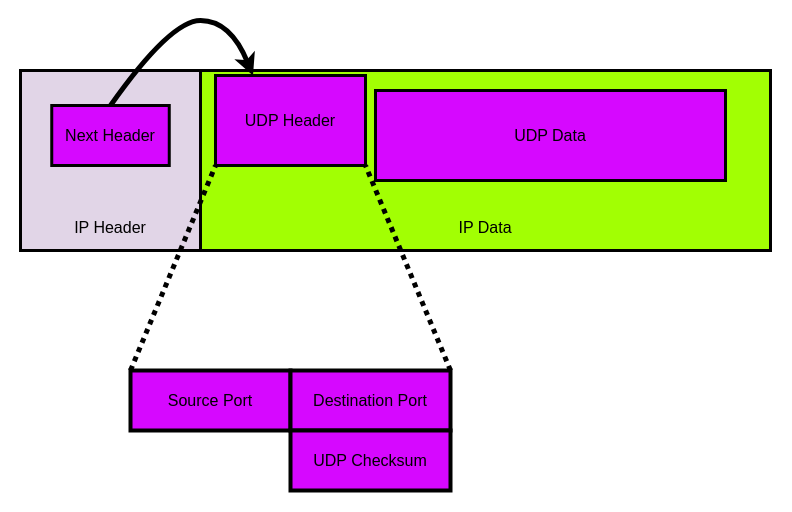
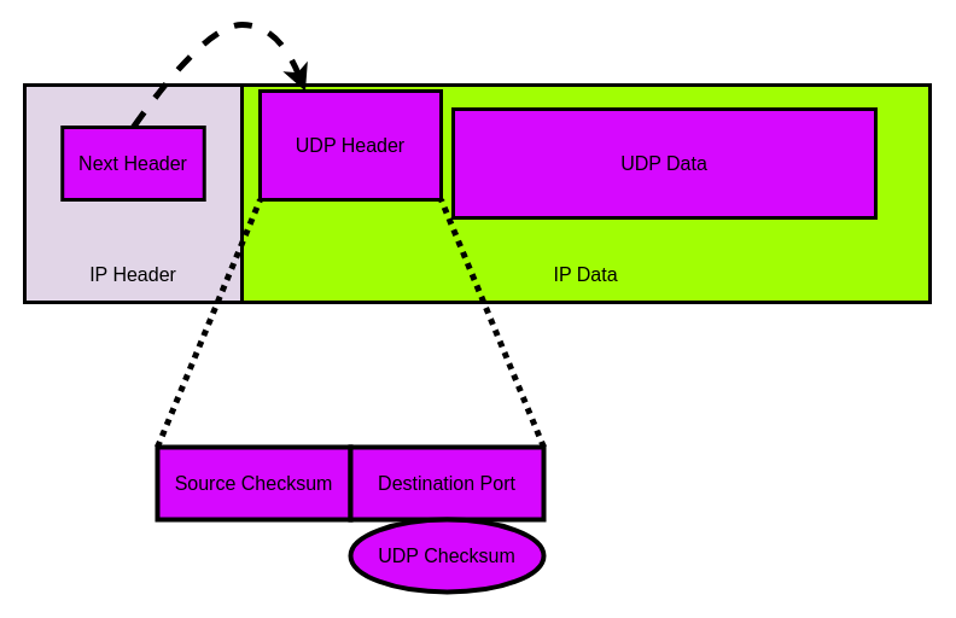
  <mxCell id="0" />
  <mxCell id="1" parent="0" />
  <mxCell id="2" value="&lt;div style=&quot;font-size: 16px;&quot;&gt;&lt;br style=&quot;font-size: 16px;&quot;&gt;&lt;/div&gt;&lt;div style=&quot;font-size: 16px;&quot;&gt;&lt;br&gt;&lt;/div&gt;&lt;div style=&quot;font-size: 16px;&quot;&gt;&lt;br&gt;&lt;/div&gt;&lt;div style=&quot;font-size: 16px;&quot;&gt;&lt;br style=&quot;font-size: 16px;&quot;&gt;&lt;/div&gt;&lt;div style=&quot;font-size: 16px;&quot;&gt;&lt;br style=&quot;font-size: 16px;&quot;&gt;&lt;/div&gt;&lt;div style=&quot;font-size: 16px;&quot;&gt;&lt;br style=&quot;font-size: 16px;&quot;&gt;&lt;/div&gt;&lt;div style=&quot;font-size: 16px;&quot;&gt;&lt;br&gt;&lt;/div&gt;&lt;div style=&quot;font-size: 16px;&quot;&gt;IP Header&lt;/div&gt;" style="rounded=0;whiteSpace=wrap;html=1;fontSize=16;strokeColor=default;fillColor=#e1d5e7;strokeWidth=3;" parent="1" vertex="1"><mxGeometry x="20" y="70" width="180" height="180" as="geometry" /></mxCell>
  <mxCell id="3" value="&lt;div style=&quot;font-size: 16px;&quot;&gt;&lt;br style=&quot;font-size: 16px;&quot;&gt;&lt;/div&gt;&lt;div style=&quot;font-size: 16px;&quot;&gt;&lt;br style=&quot;font-size: 16px;&quot;&gt;&lt;/div&gt;&lt;div style=&quot;font-size: 16px;&quot;&gt;&lt;br style=&quot;font-size: 16px;&quot;&gt;&lt;/div&gt;&lt;div style=&quot;font-size: 16px;&quot;&gt;&lt;br style=&quot;font-size: 16px;&quot;&gt;&lt;/div&gt;&lt;div style=&quot;font-size: 16px;&quot;&gt;&lt;br&gt;&lt;/div&gt;&lt;div style=&quot;font-size: 16px;&quot;&gt;&lt;br&gt;&lt;/div&gt;&lt;div style=&quot;font-size: 16px;&quot;&gt;&lt;br&gt;&lt;/div&gt;&lt;div style=&quot;font-size: 16px;&quot;&gt;IP Data&lt;/div&gt;" style="rounded=0;whiteSpace=wrap;html=1;fontSize=16;fillColor=#A2FF03;strokeColor=default;strokeWidth=3;" parent="1" vertex="1"><mxGeometry x="200" y="70" width="570" height="180" as="geometry" /></mxCell>
  <mxCell id="4" value="&lt;div style=&quot;font-size: 16px;&quot;&gt;&lt;span style=&quot;background-color: initial;&quot;&gt;UDP Header&lt;/span&gt;&lt;br&gt;&lt;/div&gt;" style="rounded=0;whiteSpace=wrap;html=1;fontSize=16;strokeColor=default;fillColor=#D608FF;strokeWidth=3;" parent="1" vertex="1"><mxGeometry x="215" y="75" width="150" height="90" as="geometry" /></mxCell>
  <mxCell id="5" value="&lt;div style=&quot;font-size: 16px;&quot;&gt;&lt;span style=&quot;background-color: initial;&quot;&gt;UDP Data&lt;/span&gt;&lt;br&gt;&lt;/div&gt;" style="rounded=0;whiteSpace=wrap;html=1;fontSize=16;fillColor=#d608ff;strokeColor=default;strokeWidth=3;" parent="1" vertex="1"><mxGeometry x="375" y="90" width="350" height="90" as="geometry" /></mxCell>
  <mxCell id="6" value="&lt;div style=&quot;font-size: 16px;&quot;&gt;&lt;span style=&quot;background-color: initial;&quot;&gt;Next Header&lt;/span&gt;&lt;br&gt;&lt;/div&gt;" style="rounded=0;whiteSpace=wrap;html=1;fontSize=16;strokeColor=default;fillColor=#D608FF;strokeWidth=3;" parent="1" vertex="1"><mxGeometry x="51.25" y="105" width="117.5" height="60" as="geometry" /></mxCell>
- <mxCell id="7" value="" style="curved=1;endArrow=classic;html=1;rounded=0;exitX=0.5;exitY=0;exitDx=0;exitDy=0;entryX=0.25;entryY=0;entryDx=0;entryDy=0;strokeWidth=5;" parent="1" source="6" target="4" edge="1"><mxGeometry width="50" height="50" relative="1" as="geometry"><mxPoint x="360" y="240" as="sourcePoint" /><mxPoint x="410" y="190" as="targetPoint" /><Array as="points"><mxPoint x="170" y="20" /><mxPoint x="230" y="20" /></Array></mxGeometry></mxCell>
+ <mxCell id="7" value="" style="curved=1;endArrow=classic;html=1;rounded=0;exitX=0.5;exitY=0;exitDx=0;exitDy=0;entryX=0.25;entryY=0;entryDx=0;entryDy=0;strokeWidth=5;dashed=1;" parent="1" source="6" target="4" edge="1"><mxGeometry width="50" height="50" relative="1" as="geometry"><mxPoint x="360" y="240" as="sourcePoint" /><mxPoint x="410" y="190" as="targetPoint" /><Array as="points"><mxPoint x="170" y="20" /><mxPoint x="230" y="20" /></Array></mxGeometry></mxCell>
  <mxCell id="8" value="" style="endArrow=none;dashed=1;html=1;strokeWidth=5;rounded=0;entryX=0;entryY=1;entryDx=0;entryDy=0;dashPattern=1 1;" parent="1" target="4" edge="1"><mxGeometry width="50" height="50" relative="1" as="geometry"><mxPoint x="130" y="370" as="sourcePoint" /><mxPoint x="410" y="190" as="targetPoint" /></mxGeometry></mxCell>
  <mxCell id="9" value="" style="endArrow=none;dashed=1;html=1;strokeWidth=5;rounded=0;entryX=1;entryY=1;entryDx=0;entryDy=0;dashPattern=1 1;" parent="1" target="4" edge="1"><mxGeometry width="50" height="50" relative="1" as="geometry"><mxPoint x="450" y="370" as="sourcePoint" /><mxPoint x="235" y="190" as="targetPoint" /></mxGeometry></mxCell>
- <mxCell id="10" value="Source Port" style="rounded=0;whiteSpace=wrap;html=1;strokeWidth=4;fillColor=#D608FF;fontSize=16;" parent="1" vertex="1"><mxGeometry x="130" y="370" width="160" height="60" as="geometry" /></mxCell>
+ <mxCell id="10" value="Source Checksum" style="rounded=0;whiteSpace=wrap;html=1;strokeWidth=4;fillColor=#D608FF;fontSize=16;" parent="1" vertex="1"><mxGeometry x="130" y="370" width="160" height="60" as="geometry" /></mxCell>
  <mxCell id="11" value="Destination Port" style="rounded=0;whiteSpace=wrap;html=1;strokeWidth=4;fillColor=#D608FF;fontSize=16;" parent="1" vertex="1"><mxGeometry x="290" y="370" width="160" height="60" as="geometry" /></mxCell>
- <mxCell id="12" value="UDP Checksum" style="rounded=0;whiteSpace=wrap;html=1;strokeWidth=4;fillColor=#D608FF;fontSize=16;" parent="1" vertex="1"><mxGeometry x="290" y="430" width="160" height="60" as="geometry" /></mxCell>
+ <mxCell id="12" value="UDP Checksum" style="ellipse;whiteSpace=wrap;html=1;strokeWidth=4;fillColor=#D608FF;fontSize=16;" parent="1" vertex="1"><mxGeometry x="290" y="430" width="160" height="60" as="geometry" /></mxCell>
